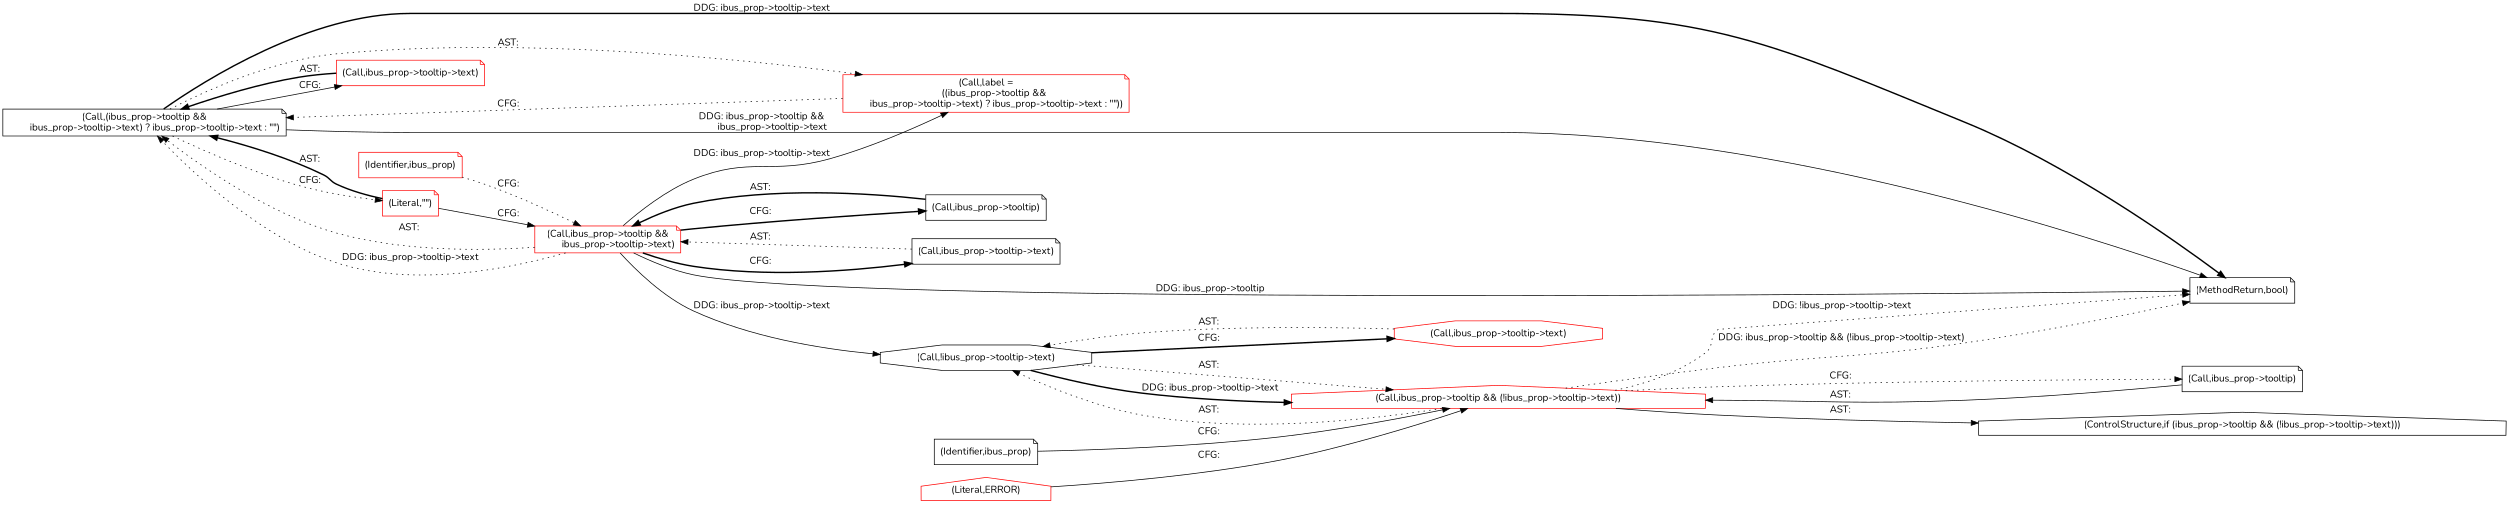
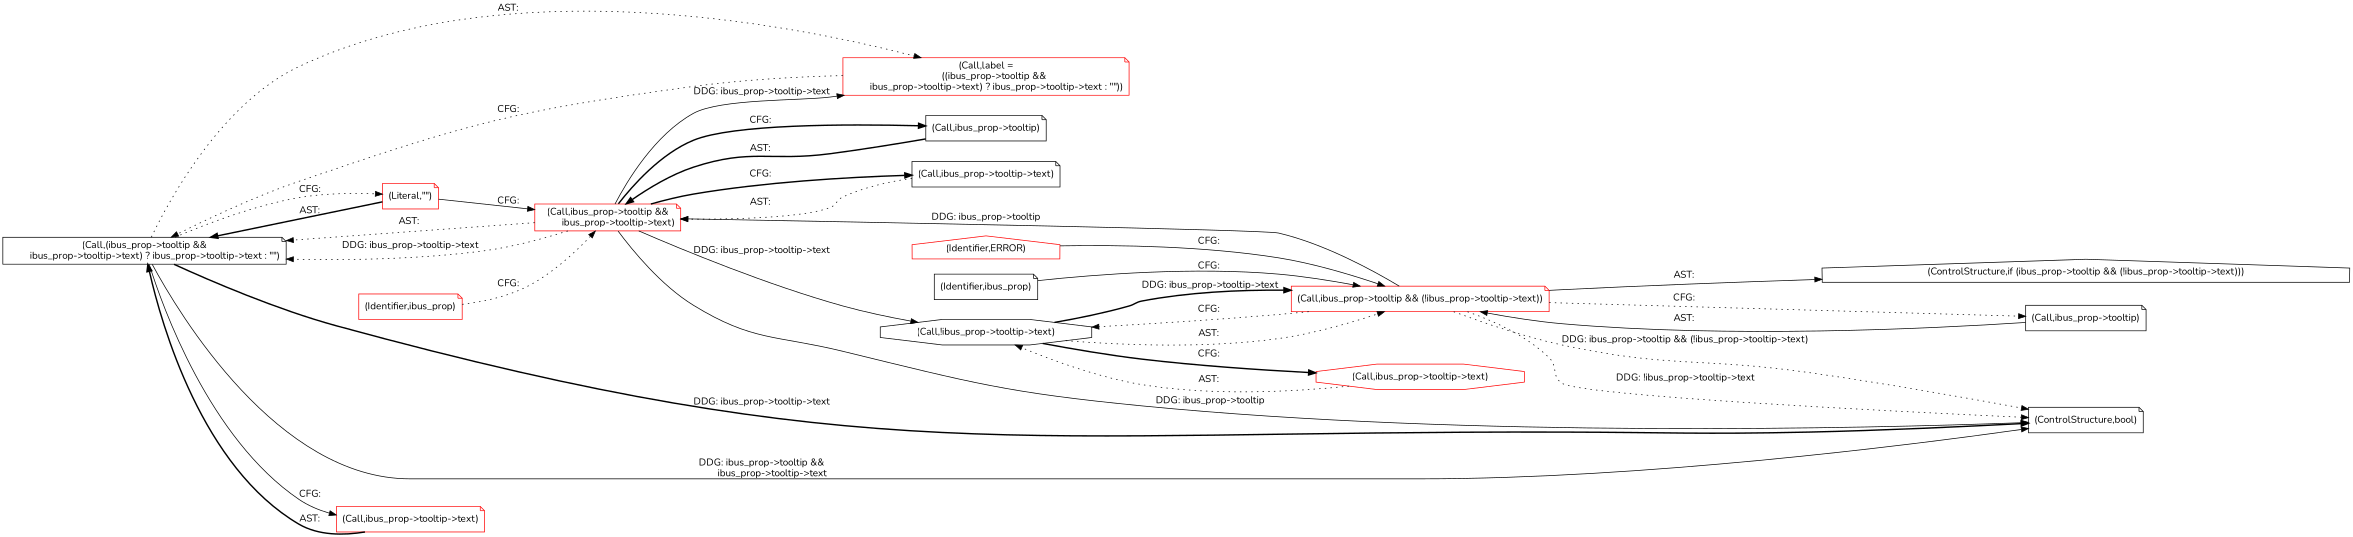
  digraph {
    fontname=Nunito
    rankdir=LR
    node [color=black fontname=Nunito shape=note]
    edge [fontname=Nunito style=dotted]
    n1 [label="(Call,(ibus_prop->tooltip &&\n        ibus_prop->tooltip->text) ? ibus_prop->tooltip->text : \"\")"]
    n2 [color=red label="(Call,label =\n      ((ibus_prop->tooltip &&\n        ibus_prop->tooltip->text) ? ibus_prop->tooltip->text : \"\"))"]
    n3 [color=red label="(Literal,\"\")"]
    n4 [color=red label="(Call,ibus_prop->tooltip->text)"]
-   n5 [label="(MethodReturn,bool)"]
+   n5 [label="(ControlStructure,bool)"]
    n6 [color=red label="(Call,ibus_prop->tooltip &&\n        ibus_prop->tooltip->text)"]
    n7 [label="(Call,ibus_prop->tooltip)"]
    n8 [label="(Call,ibus_prop->tooltip->text)"]
    n9 [label="(Call,!ibus_prop->tooltip->text)" shape=octagon]
-   n10 [color=red label="(Call,ibus_prop->tooltip && (!ibus_prop->tooltip->text))" shape=house]
+   n10 [color=red label="(Call,ibus_prop->tooltip && (!ibus_prop->tooltip->text))"]
    n11 [label="(ControlStructure,if (ibus_prop->tooltip && (!ibus_prop->tooltip->text)))" shape=house]
    n12 [label="(Call,ibus_prop->tooltip)"]
    n13 [color=red label="(Call,ibus_prop->tooltip->text)" shape=octagon]
-   n14 [color=red label="(Literal,ERROR)" shape=house]
+   n14 [color=red label="(Identifier,ERROR)" shape=house]
    n15 [color=red label="(Identifier,ibus_prop)"]
    n16 [label="(Identifier,ibus_prop)"]
    n1 -> n2 [label="AST: "]
    n1 -> n3 [label="CFG: "]
    n1 -> n4 [label="CFG: " style=solid]
    n1 -> n5 [label="DDG: ibus_prop->tooltip->text" style=bold]
    n1 -> n5 [label="DDG: ibus_prop->tooltip &&\n        ibus_prop->tooltip->text" style=solid]
    n2 -> n1 [label="CFG: "]
    n3 -> n1 [label="AST: " style=bold]
    n3 -> n6 [label="CFG: " style=solid]
    n4 -> n1 [label="AST: " style=bold]
    n6 -> n1 [label="AST: "]
    n6 -> n1 [label="DDG: ibus_prop->tooltip->text"]
    n6 -> n2 [label="DDG: ibus_prop->tooltip->text" style=solid]
    n6 -> n5 [label="DDG: ibus_prop->tooltip" style=solid]
    n6 -> n7 [label="CFG: " style=bold]
    n6 -> n8 [label="CFG: " style=bold]
    n6 -> n9 [label="DDG: ibus_prop->tooltip->text" style=solid]
    n7 -> n6 [label="AST: " style=bold]
    n8 -> n6 [label="AST: "]
    n9 -> n10 [label="AST: "]
    n9 -> n10 [label="DDG: ibus_prop->tooltip->text" style=bold]
    n9 -> n13 [label="CFG: " style=bold]
    n10 -> n5 [label="DDG: !ibus_prop->tooltip->text"]
    n10 -> n5 [label="DDG: ibus_prop->tooltip && (!ibus_prop->tooltip->text)"]
-   n10 -> n9 [label="AST: "]
+   n10 -> n6 [label="DDG: ibus_prop->tooltip" style=solid]
+   n10 -> n9 [label="CFG: "]
    n10 -> n11 [label="AST: " style=solid]
    n10 -> n12 [label="CFG: "]
    n12 -> n10 [label="AST: " style=solid]
    n13 -> n9 [label="AST: "]
    n14 -> n10 [label="CFG: " style=solid]
    n15 -> n6 [label="CFG: "]
    n16 -> n10 [label="CFG: " style=solid]
  }
